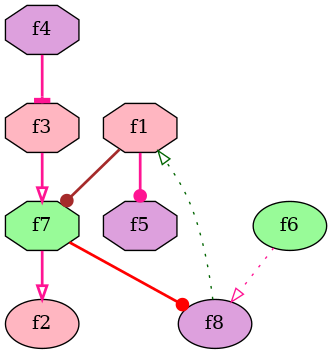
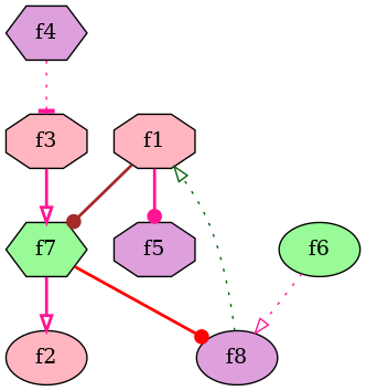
  strict digraph {
    node [fillcolor=plum shape=octagon style=filled]
    edge [arrowhead=onormal color=deeppink style=bold weight=2]
    f5
    f1 [fillcolor=lightpink]
-   f7 [fillcolor=palegreen]
+   f7 [fillcolor=palegreen shape=hexagon]
    f2 [fillcolor=lightpink shape=ellipse]
-   f4
+   f4 [shape=hexagon]
    f3 [fillcolor=lightpink]
    f8 [shape=ellipse]
    f6 [fillcolor=palegreen shape=ellipse]
    f1 -> f5 [arrowhead=dot]
    f1 -> f7 [arrowhead=dot color=brown]
    f7 -> f2
    f7 -> f8 [arrowhead=dot color=red]
-   f4 -> f3 [arrowhead=tee]
+   f4 -> f3 [arrowhead=tee style=dotted]
    f3 -> f7
    f8 -> f1 [color=darkgreen style=dotted]
    f6 -> f8 [style=dotted]
  }
